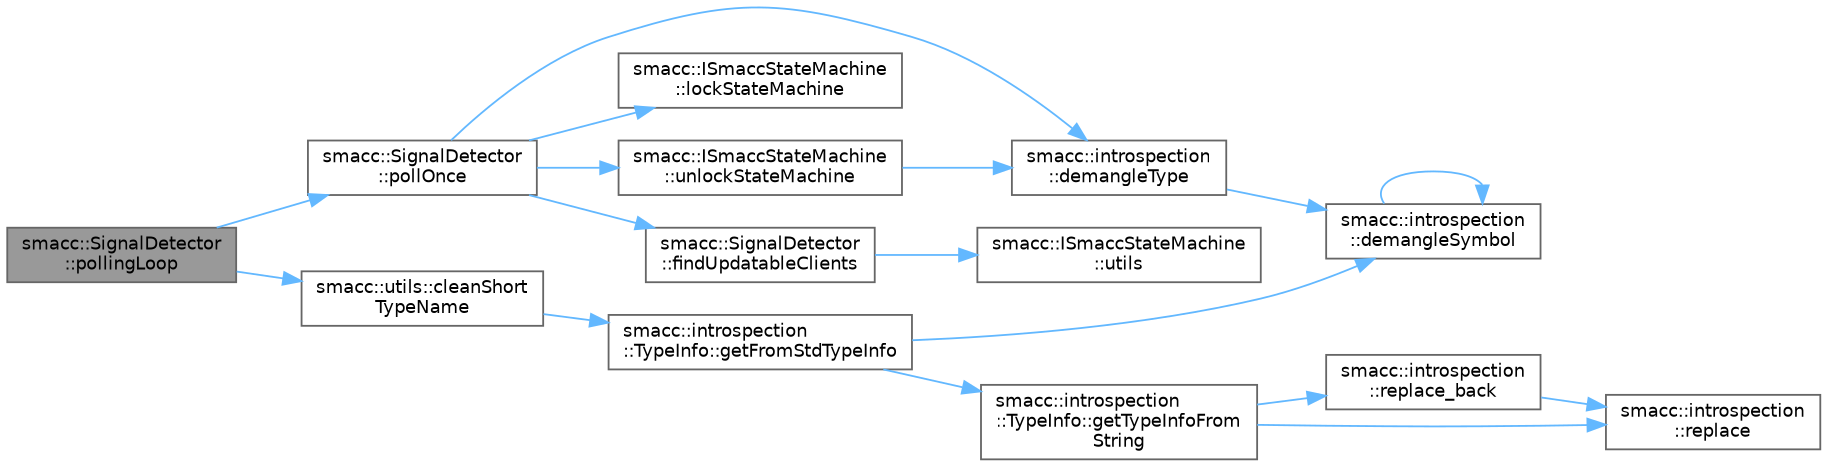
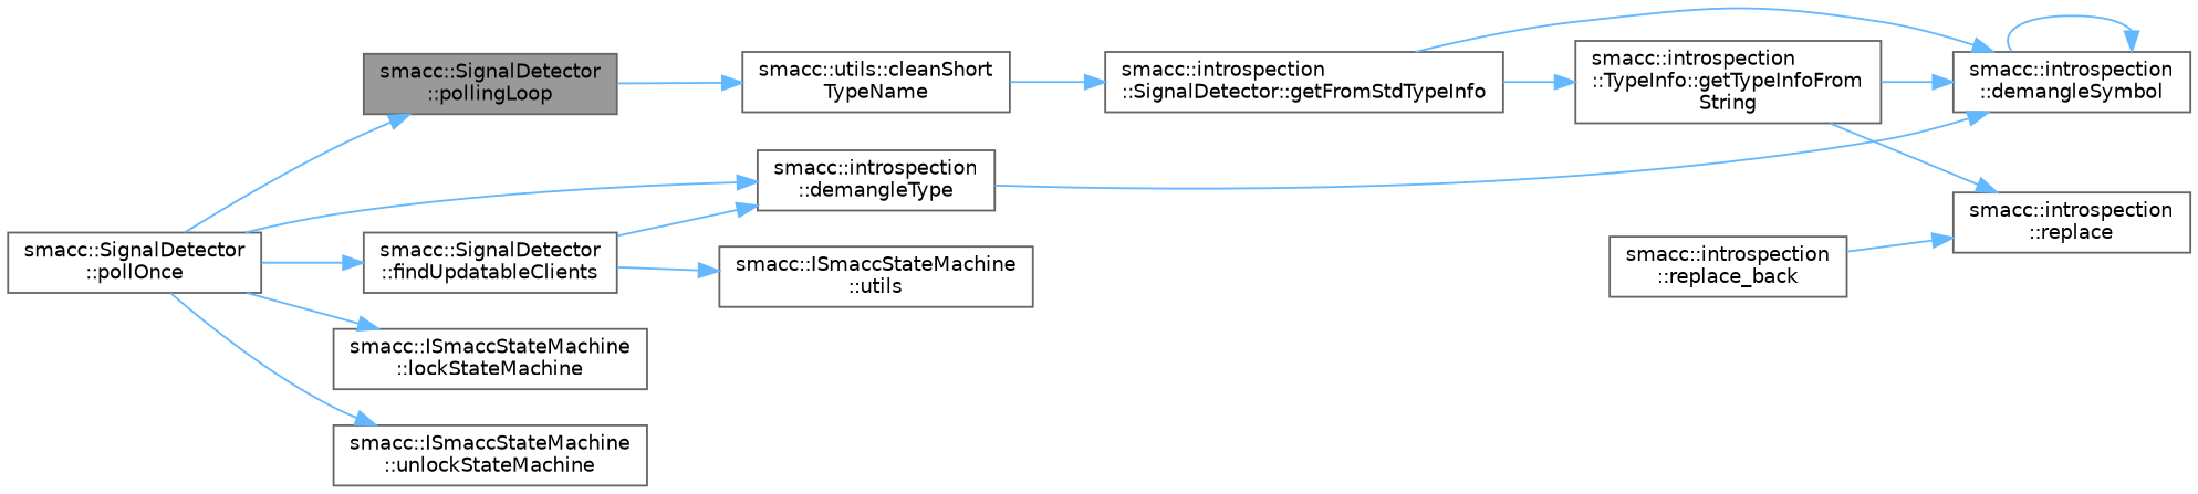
  digraph {
    rankdir=LR
    node [color=grey40 fillcolor=white fontname=Helvetica fontsize=10 shape=box style=filled]
    edge [color=steelblue1 fontname=Helvetica fontsize=10 labelfontname=Helvetica labelfontsize=10 style=solid]
    n1 [color=gray40 fillcolor=grey60 fontcolor=black height=0.2 label="smacc::SignalDetector\l::pollingLoop" width=0.4]
    n2 [height=0.2 label="smacc::utils::cleanShort\lTypeName" width=0.4]
    n3 [height=0.2 label="smacc::SignalDetector\l::pollOnce" width=0.4]
-   n4 [height=0.2 label="smacc::introspection\l::TypeInfo::getFromStdTypeInfo" width=0.4]
+   n4 [height=0.2 label="smacc::introspection\l::SignalDetector::getFromStdTypeInfo" width=0.4]
    n5 [height=0.2 label="smacc::introspection\l::demangleType" width=0.4]
    n6 [height=0.2 label="smacc::SignalDetector\l::findUpdatableClients" width=0.4]
    n7 [height=0.2 label="smacc::ISmaccStateMachine\l::lockStateMachine" width=0.4]
    n8 [height=0.2 label="smacc::ISmaccStateMachine\l::unlockStateMachine" width=0.4]
    n9 [height=0.2 label="smacc::introspection\l::demangleSymbol" width=0.4]
    n10 [height=0.2 label="smacc::introspection\l::TypeInfo::getTypeInfoFrom\lString" width=0.4]
    n11 [height=0.2 label="smacc::introspection\l::replace" width=0.4]
    n12 [height=0.2 label="smacc::introspection\l::replace_back" width=0.4]
    n13 [height=0.2 label="smacc::ISmaccStateMachine\l::utils" width=0.4]
    n1 -> n2
-   n1 -> n3
+   n3 -> n1
    n2 -> n4
    n3 -> n5
    n3 -> n6
    n3 -> n7
    n3 -> n8
    n4 -> n9
    n4 -> n10
    n5 -> n9
-   n8 -> n5
+   n6 -> n5
    n6 -> n13
    n9 -> n9
    n10 -> n11
-   n10 -> n12
+   n10 -> n9
    n12 -> n11
  }
